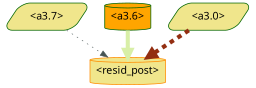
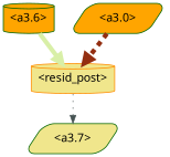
  strict digraph {
    fontname="Noto Sans"
    splines=true
    node [color=darkgreen fillcolor=khaki fontname="Noto Sans" shape=parallelogram style="filled, rounded"]
    edge [fontname="Noto Sans"]
    "<a3.7>"
    "<resid_post>" [color=darkorange shape=cylinder]
    "<a3.6>" [fillcolor=orange shape=cylinder]
-   "<a3.0>"
-   "<a3.7>" -> "<resid_post>" [color="#465353" penwidth=0.7595263123512268 style=dotted]
+   "<a3.0>" [fillcolor=orange]
+   "<resid_post>" -> "<a3.7>" [color="#465353" penwidth=0.7595263123512268 style=dotted]
    "<a3.6>" -> "<resid_post>" [color="#d8efa7" penwidth=5.40013587474823]
    "<a3.0>" -> "<resid_post>" [color="#932e11" penwidth=5.540827631950378 style=dashed]
  }
